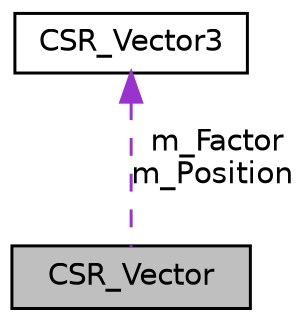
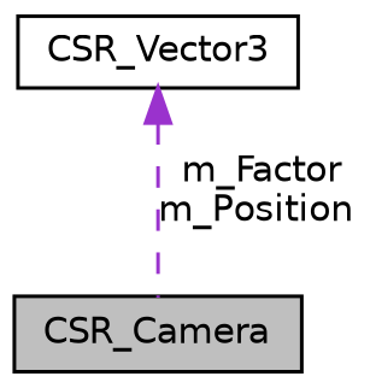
  digraph {
    node [color=black fontname=Helvetica fontsize=10 shape=record style=filled]
-   n1 [fillcolor=grey75 fontcolor=black height=0.2 label=CSR_Vector width=0.4]
+   n1 [fillcolor=grey75 fontcolor=black height=0.2 label=CSR_Camera width=0.4]
    n2 [fillcolor=white height=0.2 label=CSR_Vector3 width=0.4]
    n2 -> n1 [color=darkorchid3 dir=back fontname=Helvetica fontsize=10 label=" m_Factor\nm_Position" labelfontname=Helvetica labelfontsize=10 style=dashed]
  }
